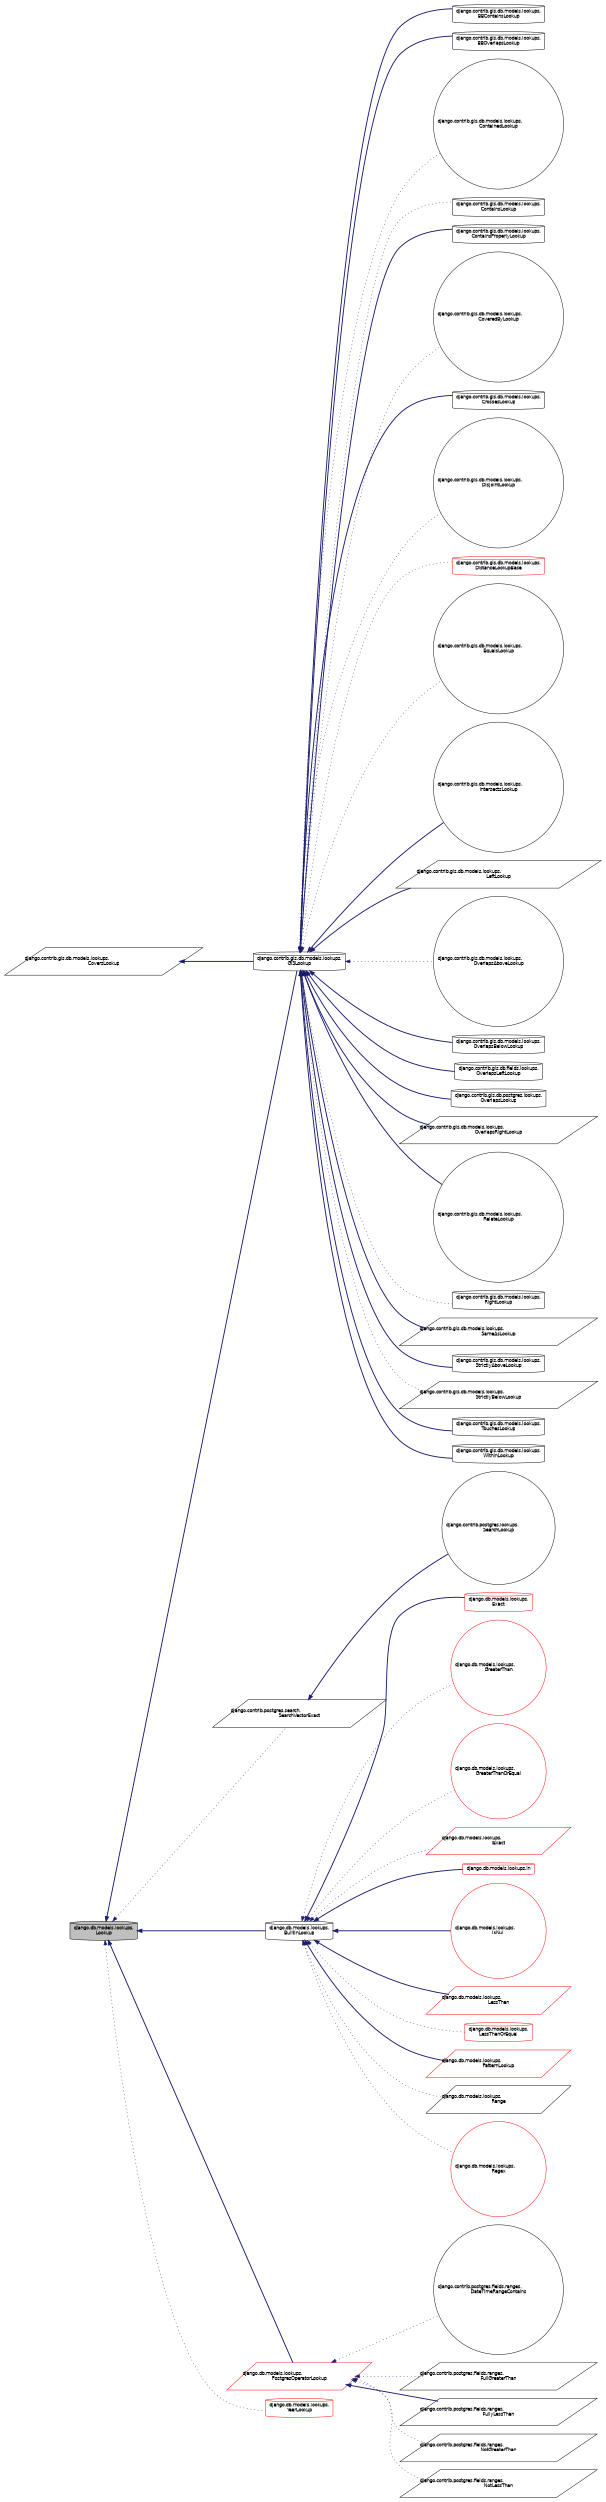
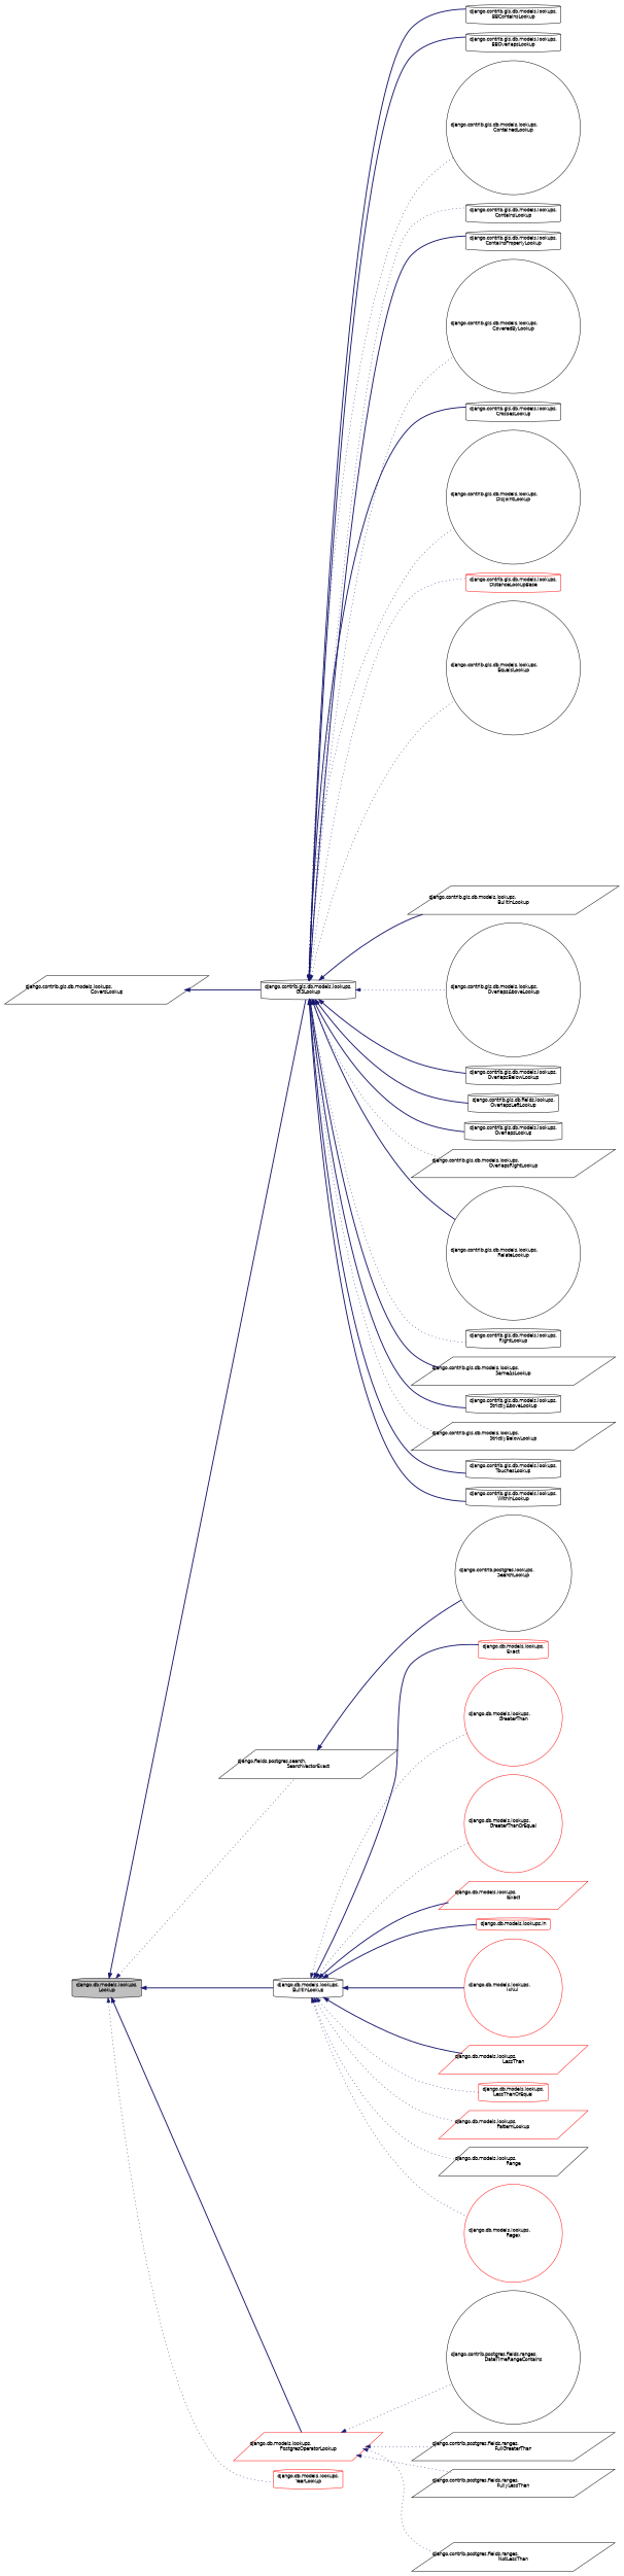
  digraph {
    rankdir=LR
    node [color=black fillcolor=white fontname=Helvetica fontsize=10 shape=cylinder style=filled]
    edge [color=midnightblue dir=back fontname=Helvetica fontsize=10 labelfontname=Helvetica labelfontsize=10 style=bold]
    n1 [fillcolor=grey75 fontcolor=black height=0.2 label="django.db.models.lookups.\lLookup" width=0.4]
    n2 [height=0.2 label="django.contrib.gis.db.models.lookups.\lGISLookup" width=0.4]
-   n3 [height=0.2 label="django.contrib.postgres.search.\lSearchVectorExact" shape=parallelogram width=0.4]
+   n3 [height=0.2 label="django.fields.postgres.search.\lSearchVectorExact" shape=parallelogram width=0.4]
    n4 [height=0.2 label="django.db.models.lookups.\lBuiltinLookup" width=0.4]
    n5 [color=red height=0.2 label="django.db.models.lookups.\lPostgresOperatorLookup" shape=parallelogram width=0.4]
    n6 [color=red height=0.2 label="django.db.models.lookups.\lYearLookup" width=0.4]
    n7 [height=0.2 label="django.contrib.gis.db.models.lookups.\lBBContainsLookup" width=0.4]
    n8 [height=0.2 label="django.contrib.gis.db.models.lookups.\lBBOverlapsLookup" width=0.4]
    n9 [height=0.2 label="django.contrib.gis.db.models.lookups.\lContainedLookup" shape=circle width=0.4]
    n10 [height=0.2 label="django.contrib.gis.db.models.lookups.\lContainsLookup" width=0.4]
    n11 [height=0.2 label="django.contrib.gis.db.models.lookups.\lContainsProperlyLookup" width=0.4]
    n12 [height=0.2 label="django.contrib.gis.db.models.lookups.\lCoveredByLookup" shape=circle width=0.4]
    n13 [height=0.2 label="django.contrib.gis.db.models.lookups.\lCrossesLookup" width=0.4]
    n14 [height=0.2 label="django.contrib.gis.db.models.lookups.\lDisjointLookup" shape=circle width=0.4]
    n15 [color=red height=0.2 label="django.contrib.gis.db.models.lookups.\lDistanceLookupBase" width=0.4]
    n16 [height=0.2 label="django.contrib.gis.db.models.lookups.\lEqualsLookup" shape=circle width=0.4]
-   n17 [height=0.2 label="django.contrib.gis.db.models.lookups.\lIntersectsLookup" shape=circle width=0.4]
-   n18 [height=0.2 label="django.contrib.gis.db.models.lookups.\lLeftLookup" shape=parallelogram width=0.4]
+   n18 [height=0.2 label="django.contrib.gis.db.models.lookups.\lBuiltinLookup" shape=parallelogram width=0.4]
    n19 [height=0.2 label="django.contrib.gis.db.models.lookups.\lOverlapsAboveLookup" shape=circle width=0.4]
    n20 [height=0.2 label="django.contrib.gis.db.models.lookups.\lOverlapsBelowLookup" width=0.4]
    n21 [height=0.2 label="django.contrib.gis.db.fields.lookups.\lOverlapsLeftLookup" width=0.4]
-   n22 [height=0.2 label="django.contrib.gis.db.postgres.lookups.\lOverlapsLookup" width=0.4]
+   n22 [height=0.2 label="django.contrib.gis.db.models.lookups.\lOverlapsLookup" width=0.4]
    n23 [height=0.2 label="django.contrib.gis.db.models.lookups.\lOverlapsRightLookup" shape=parallelogram width=0.4]
    n24 [height=0.2 label="django.contrib.gis.db.models.lookups.\lRelateLookup" shape=circle width=0.4]
    n25 [height=0.2 label="django.contrib.gis.db.models.lookups.\lRightLookup" width=0.4]
    n26 [height=0.2 label="django.contrib.gis.db.models.lookups.\lSameAsLookup" shape=parallelogram width=0.4]
    n27 [height=0.2 label="django.contrib.gis.db.models.lookups.\lStrictlyAboveLookup" width=0.4]
    n28 [height=0.2 label="django.contrib.gis.db.models.lookups.\lStrictlyBelowLookup" shape=parallelogram width=0.4]
    n29 [height=0.2 label="django.contrib.gis.db.models.lookups.\lTouchesLookup" width=0.4]
    n30 [height=0.2 label="django.contrib.gis.db.models.lookups.\lWithinLookup" width=0.4]
    n31 [height=0.2 label="django.contrib.postgres.lookups.\lSearchLookup" shape=circle width=0.4]
    n32 [color=red height=0.2 label="django.db.models.lookups.\lExact" width=0.4]
    n33 [color=red height=0.2 label="django.db.models.lookups.\lGreaterThan" shape=circle width=0.4]
    n34 [color=red height=0.2 label="django.db.models.lookups.\lGreaterThanOrEqual" shape=circle width=0.4]
    n35 [color=red height=0.2 label="django.db.models.lookups.\lIExact" shape=parallelogram width=0.4]
    n36 [color=red height=0.2 label="django.db.models.lookups.In" width=0.4]
    n37 [color=red height=0.2 label="django.db.models.lookups.\lIsNull" shape=circle width=0.4]
    n38 [color=red height=0.2 label="django.db.models.lookups.\lLessThan" shape=parallelogram width=0.4]
    n39 [color=red height=0.2 label="django.db.models.lookups.\lLessThanOrEqual" width=0.4]
    n40 [color=red height=0.2 label="django.db.models.lookups.\lPatternLookup" shape=parallelogram width=0.4]
    n41 [height=0.2 label="django.db.models.lookups.\lRange" shape=parallelogram width=0.4]
    n42 [color=red height=0.2 label="django.db.models.lookups.\lRegex" shape=circle width=0.4]
    n43 [height=0.2 label="django.contrib.postgres.fields.ranges.\lDateTimeRangeContains" shape=circle width=0.4]
    n44 [height=0.2 label="django.contrib.postgres.fields.ranges.\lFullGreaterThan" shape=parallelogram width=0.4]
    n45 [height=0.2 label="django.contrib.postgres.fields.ranges.\lFullyLessThan" shape=parallelogram width=0.4]
-   n46 [height=0.2 label="django.contrib.postgres.fields.ranges.\lNotGreaterThan" shape=parallelogram width=0.4]
    n47 [height=0.2 label="django.contrib.postgres.fields.ranges.\lNotLessThan" shape=parallelogram width=0.4]
    n48 [height=0.2 label="django.contrib.gis.db.models.lookups.\lCoversLookup" shape=parallelogram width=0.4]
    n1 -> n2
    n1 -> n3 [style=dotted]
    n1 -> n4
    n1 -> n5
    n1 -> n6 [style=dotted]
    n2 -> n7
    n2 -> n8
    n2 -> n9 [style=dotted]
    n2 -> n10 [style=dotted]
    n2 -> n11
    n2 -> n12 [style=dotted]
    n2 -> n13
    n2 -> n14 [style=dotted]
    n2 -> n15 [style=dotted]
    n2 -> n16 [style=dotted]
-   n2 -> n17
    n2 -> n18
    n2 -> n19 [style=dotted]
    n2 -> n20
    n2 -> n21
    n2 -> n22
-   n2 -> n23
+   n2 -> n23 [style=dotted]
    n2 -> n24
    n2 -> n25 [style=dotted]
    n2 -> n26
    n2 -> n27
    n2 -> n28 [style=dotted]
    n2 -> n29
    n2 -> n30
    n3 -> n31
    n4 -> n32
    n4 -> n33 [style=dotted]
    n4 -> n34 [style=dotted]
-   n4 -> n35 [style=dotted]
+   n4 -> n35
    n4 -> n36
    n4 -> n37
    n4 -> n38
    n4 -> n39 [style=dotted]
-   n4 -> n40
+   n4 -> n40 [style=dotted]
    n4 -> n41 [style=dotted]
    n4 -> n42 [style=dotted]
    n5 -> n43 [style=dotted]
    n5 -> n44 [style=dotted]
-   n5 -> n45
-   n5 -> n46 [style=dotted]
+   n5 -> n45 [style=dotted]
    n5 -> n47 [style=dotted]
    n48 -> n2
  }
